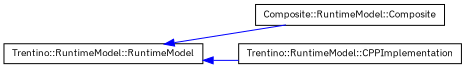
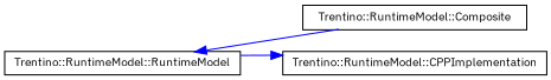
  digraph {
    fontname="IBM Plex Sans"
    rankdir=LR
    node [color=black fillcolor=white fontname="IBM Plex Sans" fontsize=10 shape=record style=filled]
    edge [color=blue dir=back fontname="IBM Plex Sans" fontsize=10 labelfontname=Helvetica labelfontsize=10 style=solid]
    n1 [height=0.2 label="Trentino::RuntimeModel::RuntimeModel" width=0.4]
-   n2 [height=0.2 label="Composite::RuntimeModel::Composite" width=0.4]
+   n2 [height=0.2 label="Trentino::RuntimeModel::Composite" width=0.4]
    n3 [height=0.2 label="Trentino::RuntimeModel::CPPImplementation" width=0.4]
    n1 -> n2
-   n1 -> n3
+   n3 -> n1
  }
